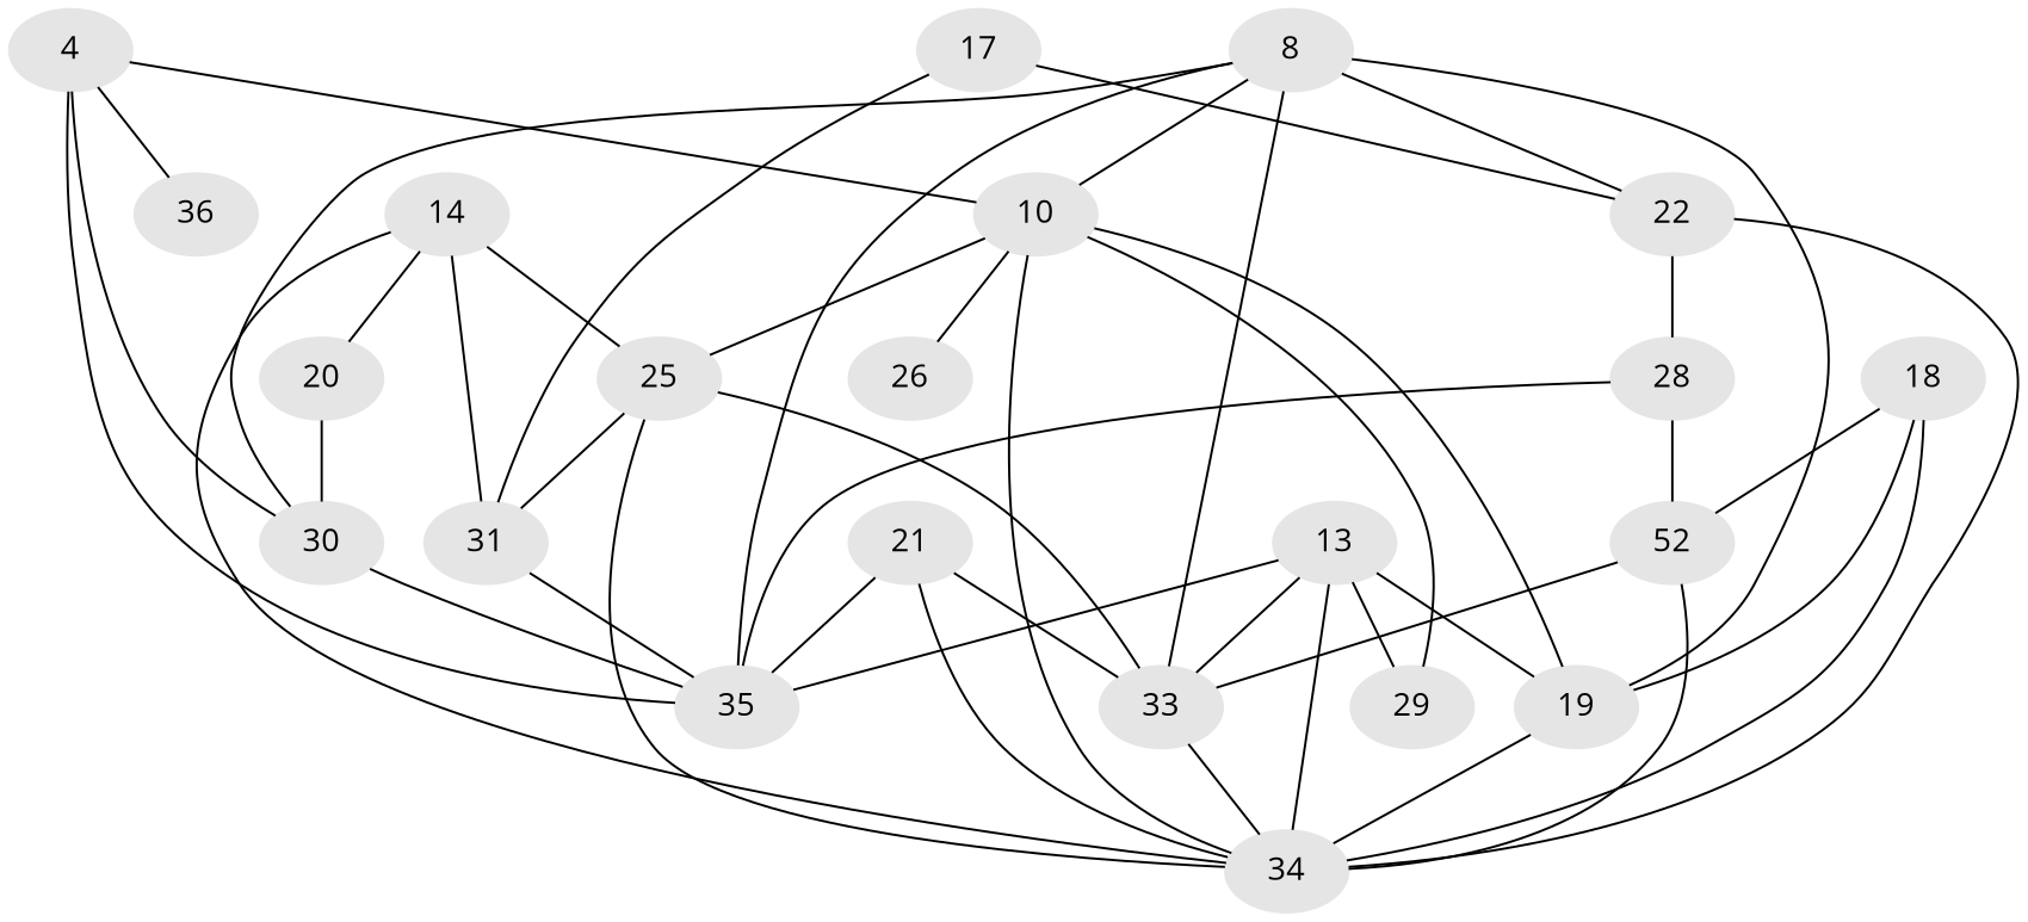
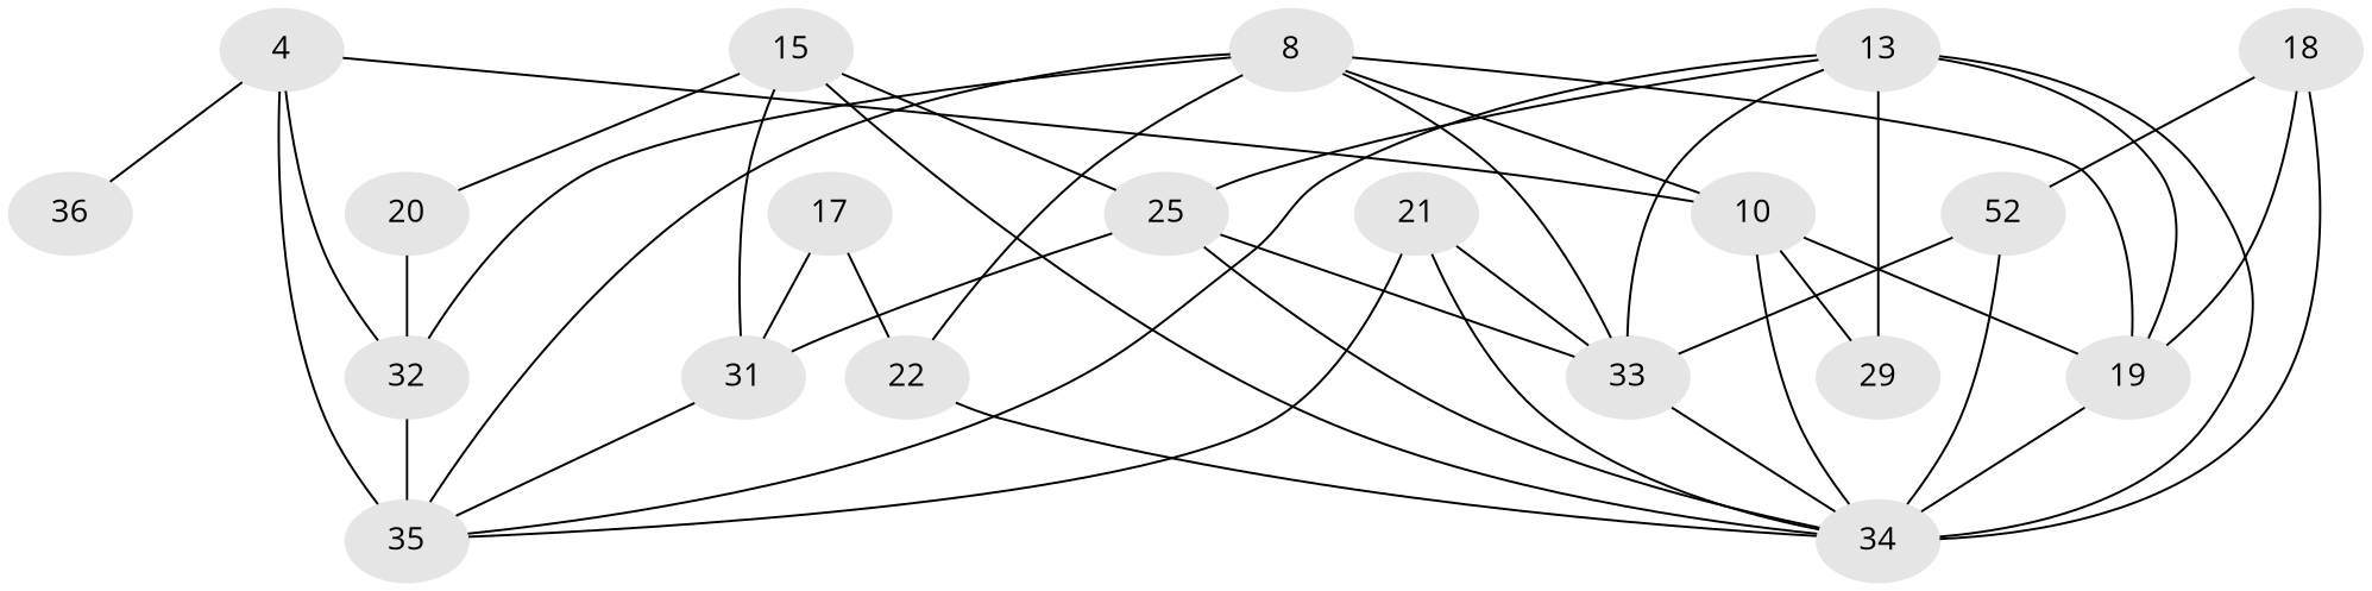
  graph {
    fontname="Open Sans"
    node [color=gray90 fontname="Open Sans" style=filled]
    edge [fontname="Open Sans" weight=1.0]
    n1 [label=4]
    10
-   30
+   30 [label=32]
    35
    36
    19
-   26
    29
    34
    8
    22
    33
-   28
-   15 [label=14]
+   15
    25
    20
    31
    13
    17
    18
    n21 [label=52]
    21
    n1 -- 10
    n1 -- 30 [weight=3.0]
    n1 -- 35
    n1 -- 36
    10 -- 19
-   10 -- 26
    10 -- 29
    10 -- 34 [weight=2.0]
    30 -- 35 [weight=4.0]
    19 -- 34
    8 -- 10
    8 -- 30
    8 -- 35
    8 -- 19
    8 -- 22
    8 -- 33
    22 -- 34
-   22 -- 28
    33 -- 34
-   28 -- 35
-   28 -- n21 [weight=2.0]
    15 -- 34
    15 -- 25
    15 -- 20
    15 -- 31
    25 -- 34
    25 -- 33
    25 -- 31 [weight=2.0]
    20 -- 30 [weight=2.0]
    31 -- 35
    13 -- 35
    13 -- 19
    13 -- 29 [weight=2.0]
    13 -- 34 [weight=2.0]
    13 -- 33 [weight=2.0]
-   10 -- 25
+   13 -- 25
    17 -- 22
    17 -- 31
    18 -- 19
    18 -- 34
    18 -- n21
    n21 -- 34 [weight=3.0]
    n21 -- 33
    21 -- 35
    21 -- 34
    21 -- 33
  }
